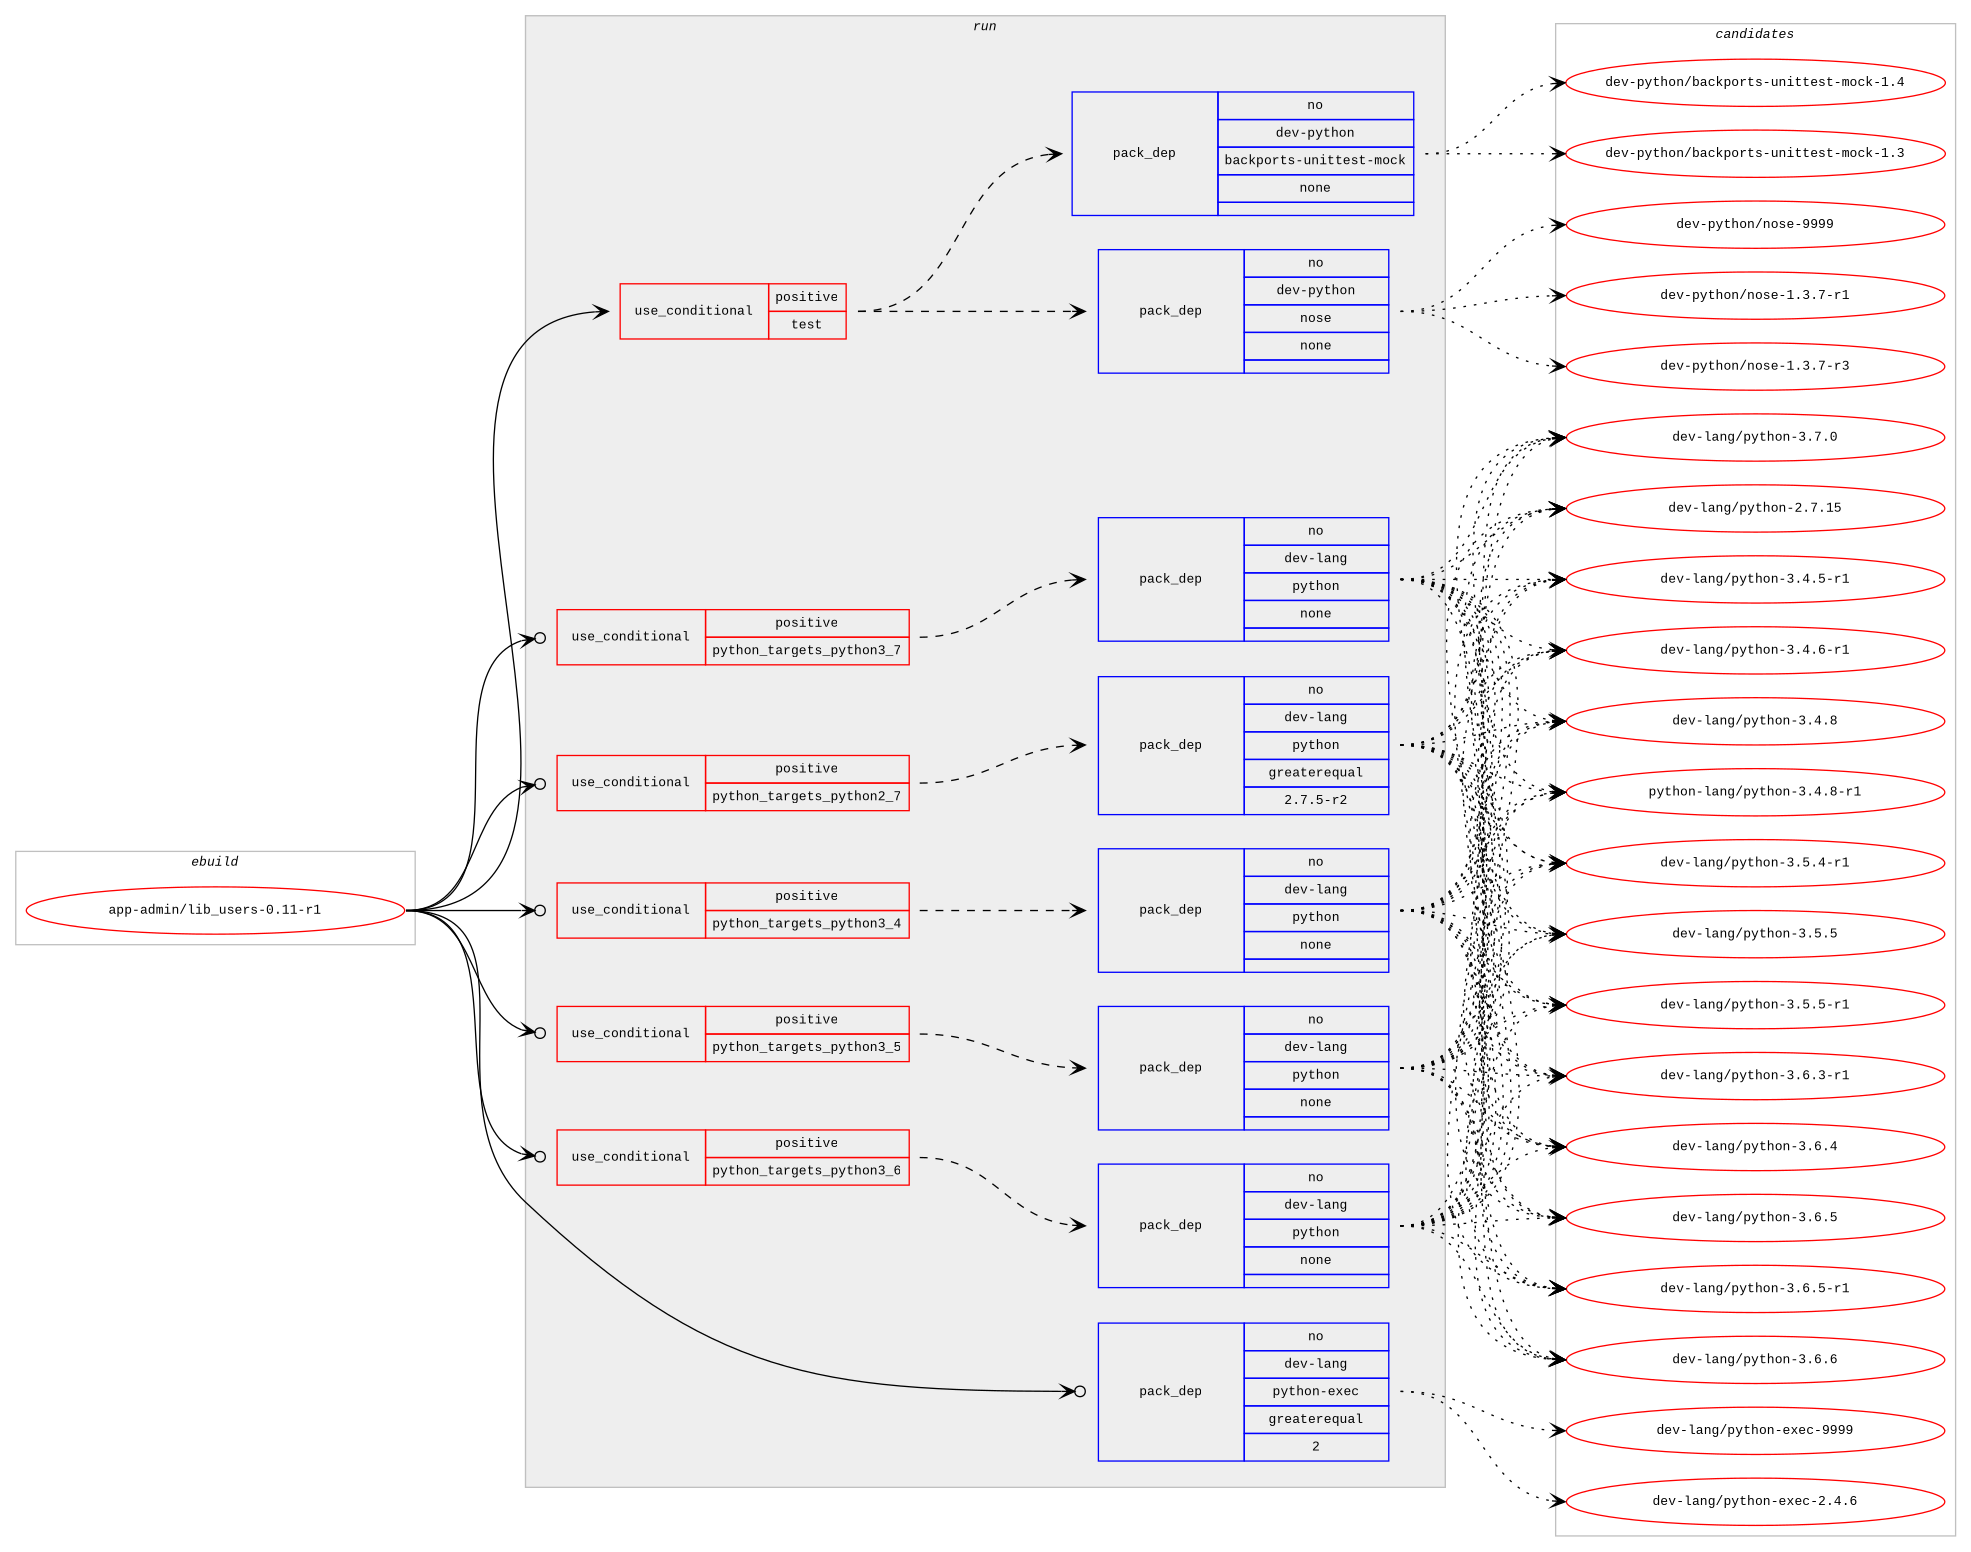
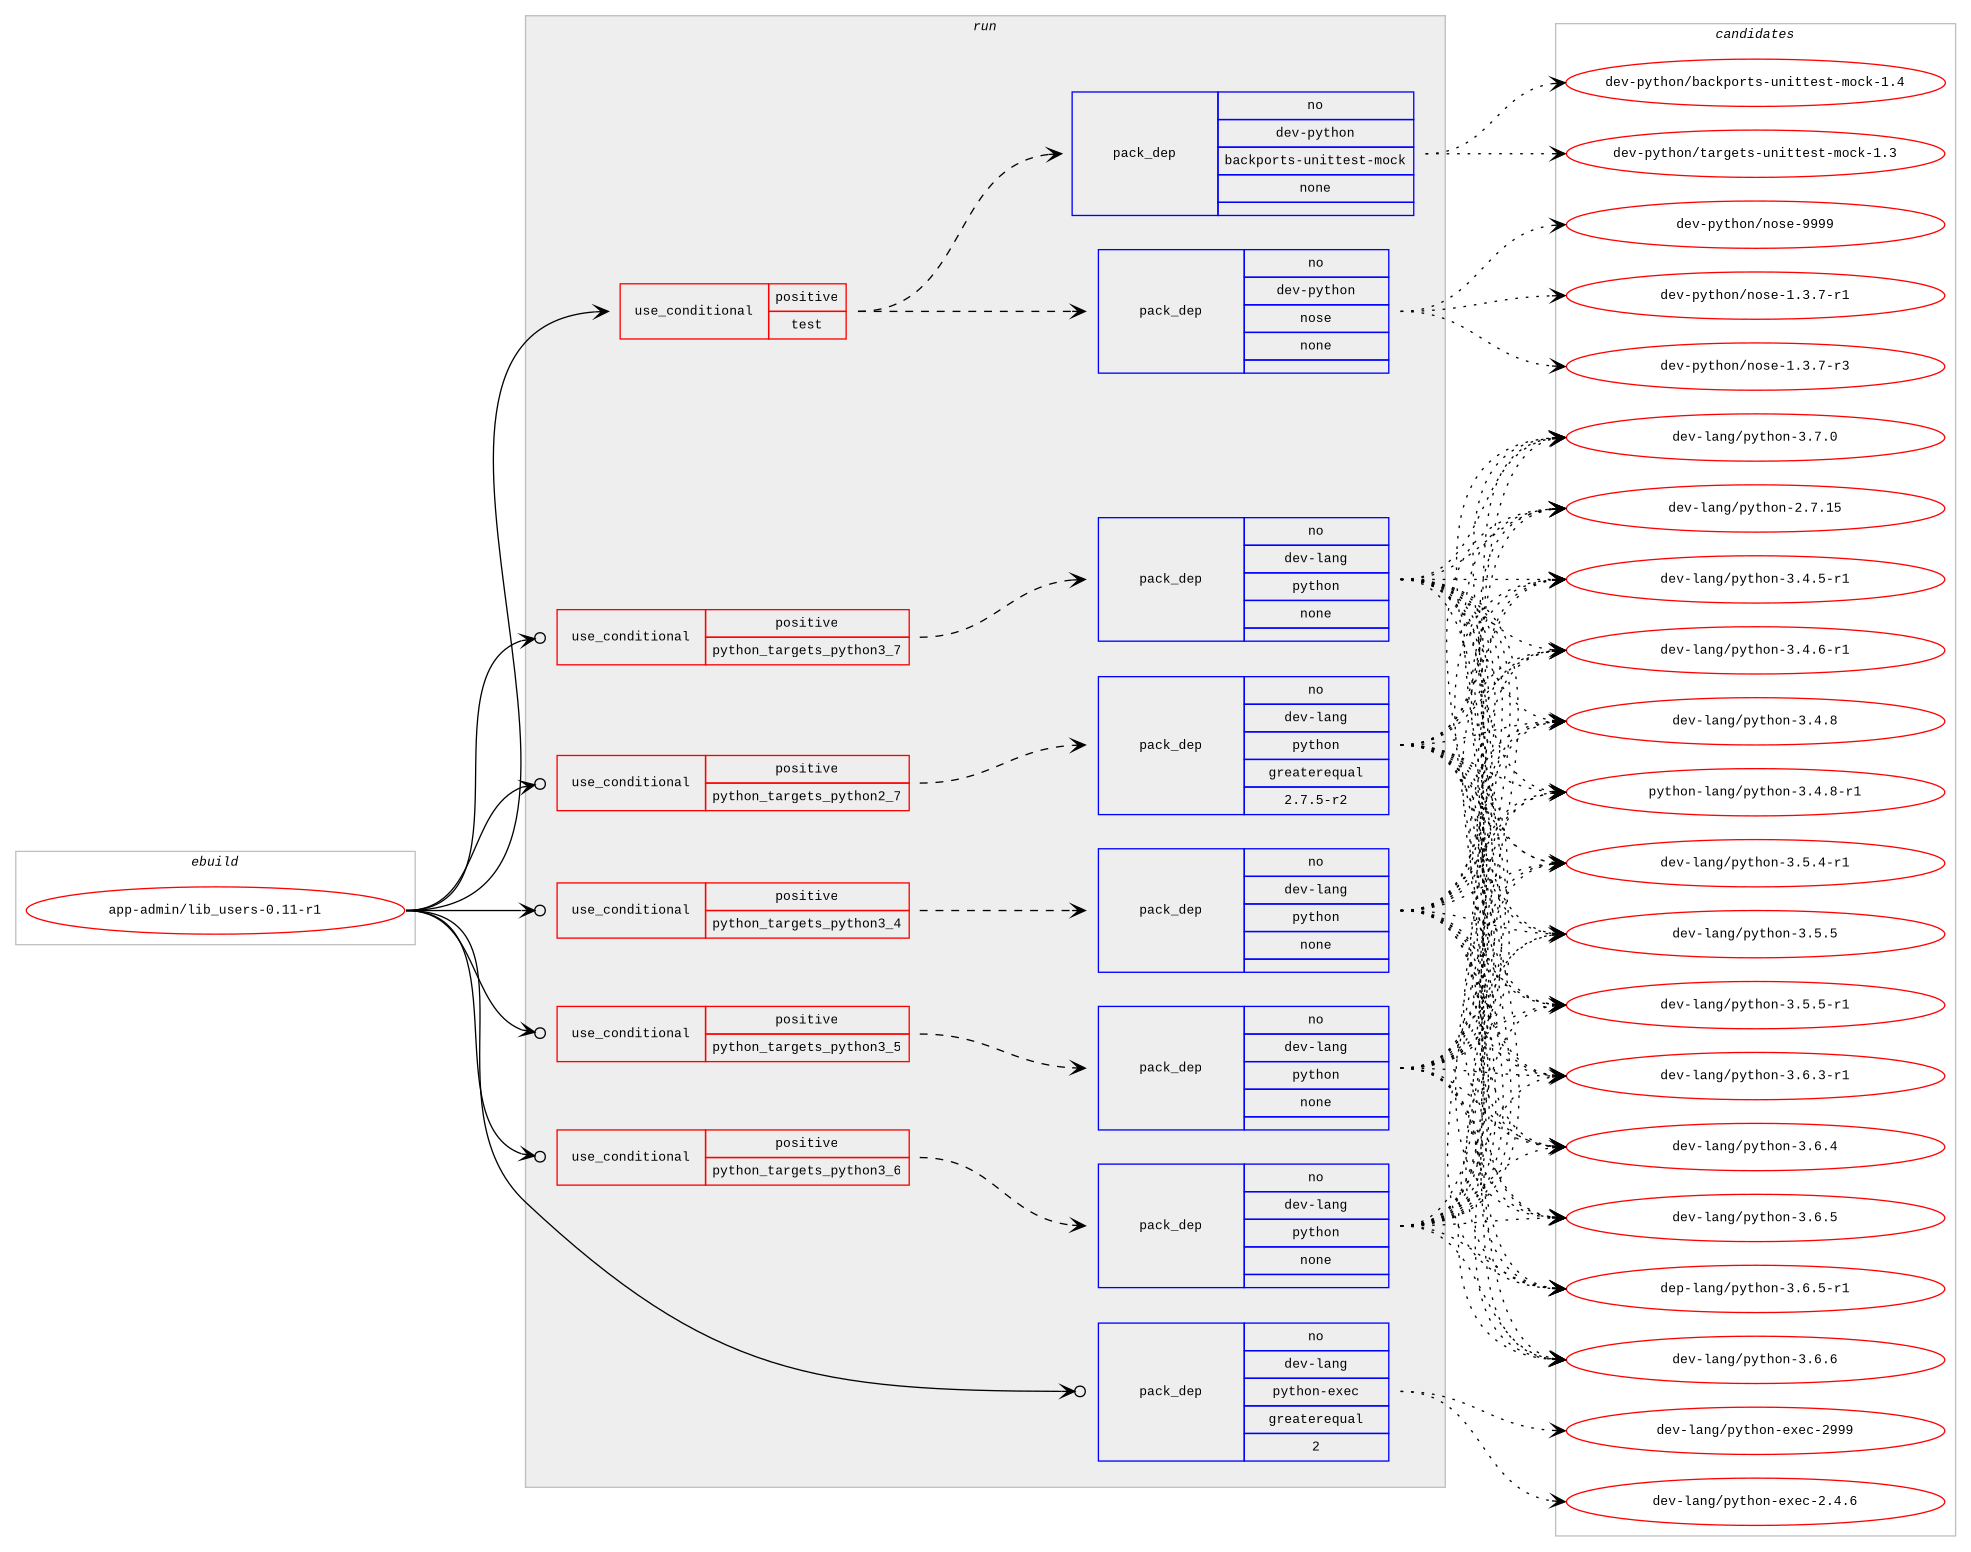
  digraph {
    compound=true
    concentrate=true
    fontname="Liberation Mono"
    fontsize=10
    newrank=true
    rankdir=LR
    ranksep=1.5
    node [color=red fontname="Liberation Mono" fontsize=10]
    edge [arrowhead=vee fontname="Liberation Mono" headport=w style=dotted tailport=e weight=100]
    n1 [label="app-admin/lib_users-0.11-r1" width=4]
    n2 [color=blue label=<<TABLE BORDER="0" CELLBORDER="1" CELLSPACING="0" CELLPADDING="4" WIDTH="220"><TR><TD ROWSPAN="6" CELLPADDING="30">pack_dep</TD></TR><TR><TD WIDTH="110">no</TD></TR><TR><TD>dev-python</TD></TR><TR><TD>nose</TD></TR><TR><TD>none</TD></TR><TR><TD></TD></TR></TABLE>> shape=none]
    n3 [color=blue label=<<TABLE BORDER="0" CELLBORDER="1" CELLSPACING="0" CELLPADDING="4" WIDTH="220"><TR><TD ROWSPAN="6" CELLPADDING="30">pack_dep</TD></TR><TR><TD WIDTH="110">no</TD></TR><TR><TD>dev-python</TD></TR><TR><TD>backports-unittest-mock</TD></TR><TR><TD>none</TD></TR><TR><TD></TD></TR></TABLE>> shape=none]
    n4 [label=<<TABLE BORDER="0" CELLBORDER="1" CELLSPACING="0" CELLPADDING="4"><TR><TD ROWSPAN="3" CELLPADDING="10">use_conditional</TD></TR><TR><TD>positive</TD></TR><TR><TD>test</TD></TR></TABLE>> shape=none]
    n5 [color=blue label=<<TABLE BORDER="0" CELLBORDER="1" CELLSPACING="0" CELLPADDING="4" WIDTH="220"><TR><TD ROWSPAN="6" CELLPADDING="30">pack_dep</TD></TR><TR><TD WIDTH="110">no</TD></TR><TR><TD>dev-lang</TD></TR><TR><TD>python</TD></TR><TR><TD>none</TD></TR><TR><TD></TD></TR></TABLE>> shape=none]
    n6 [label=<<TABLE BORDER="0" CELLBORDER="1" CELLSPACING="0" CELLPADDING="4"><TR><TD ROWSPAN="3" CELLPADDING="10">use_conditional</TD></TR><TR><TD>positive</TD></TR><TR><TD>python_targets_python3_7</TD></TR></TABLE>> shape=none]
    n7 [color=blue label=<<TABLE BORDER="0" CELLBORDER="1" CELLSPACING="0" CELLPADDING="4" WIDTH="220"><TR><TD ROWSPAN="6" CELLPADDING="30">pack_dep</TD></TR><TR><TD WIDTH="110">no</TD></TR><TR><TD>dev-lang</TD></TR><TR><TD>python</TD></TR><TR><TD>greaterequal</TD></TR><TR><TD>2.7.5-r2</TD></TR></TABLE>> shape=none]
    n8 [label=<<TABLE BORDER="0" CELLBORDER="1" CELLSPACING="0" CELLPADDING="4"><TR><TD ROWSPAN="3" CELLPADDING="10">use_conditional</TD></TR><TR><TD>positive</TD></TR><TR><TD>python_targets_python2_7</TD></TR></TABLE>> shape=none]
    n9 [color=blue label=<<TABLE BORDER="0" CELLBORDER="1" CELLSPACING="0" CELLPADDING="4" WIDTH="220"><TR><TD ROWSPAN="6" CELLPADDING="30">pack_dep</TD></TR><TR><TD WIDTH="110">no</TD></TR><TR><TD>dev-lang</TD></TR><TR><TD>python</TD></TR><TR><TD>none</TD></TR><TR><TD></TD></TR></TABLE>> shape=none]
    n10 [label=<<TABLE BORDER="0" CELLBORDER="1" CELLSPACING="0" CELLPADDING="4"><TR><TD ROWSPAN="3" CELLPADDING="10">use_conditional</TD></TR><TR><TD>positive</TD></TR><TR><TD>python_targets_python3_4</TD></TR></TABLE>> shape=none]
    n11 [color=blue label=<<TABLE BORDER="0" CELLBORDER="1" CELLSPACING="0" CELLPADDING="4" WIDTH="220"><TR><TD ROWSPAN="6" CELLPADDING="30">pack_dep</TD></TR><TR><TD WIDTH="110">no</TD></TR><TR><TD>dev-lang</TD></TR><TR><TD>python</TD></TR><TR><TD>none</TD></TR><TR><TD></TD></TR></TABLE>> shape=none]
    n12 [label=<<TABLE BORDER="0" CELLBORDER="1" CELLSPACING="0" CELLPADDING="4"><TR><TD ROWSPAN="3" CELLPADDING="10">use_conditional</TD></TR><TR><TD>positive</TD></TR><TR><TD>python_targets_python3_5</TD></TR></TABLE>> shape=none]
    n13 [color=blue label=<<TABLE BORDER="0" CELLBORDER="1" CELLSPACING="0" CELLPADDING="4" WIDTH="220"><TR><TD ROWSPAN="6" CELLPADDING="30">pack_dep</TD></TR><TR><TD WIDTH="110">no</TD></TR><TR><TD>dev-lang</TD></TR><TR><TD>python</TD></TR><TR><TD>none</TD></TR><TR><TD></TD></TR></TABLE>> shape=none]
    n14 [label=<<TABLE BORDER="0" CELLBORDER="1" CELLSPACING="0" CELLPADDING="4"><TR><TD ROWSPAN="3" CELLPADDING="10">use_conditional</TD></TR><TR><TD>positive</TD></TR><TR><TD>python_targets_python3_6</TD></TR></TABLE>> shape=none]
    n15 [color=blue label=<<TABLE BORDER="0" CELLBORDER="1" CELLSPACING="0" CELLPADDING="4" WIDTH="220"><TR><TD ROWSPAN="6" CELLPADDING="30">pack_dep</TD></TR><TR><TD WIDTH="110">no</TD></TR><TR><TD>dev-lang</TD></TR><TR><TD>python-exec</TD></TR><TR><TD>greaterequal</TD></TR><TR><TD>2</TD></TR></TABLE>> shape=none]
    n16 [label="dev-python/nose-1.3.7-r1" width=4]
    n17 [label="dev-python/nose-1.3.7-r3" width=4]
    n18 [label="dev-python/nose-9999" width=4]
-   n19 [label="dev-python/backports-unittest-mock-1.3" width=4]
+   n19 [label="dev-python/targets-unittest-mock-1.3" width=4]
    n20 [label="dev-python/backports-unittest-mock-1.4" width=4]
    n21 [label="dev-lang/python-2.7.15" width=4]
    n22 [label="dev-lang/python-3.4.5-r1" width=4]
    n23 [label="dev-lang/python-3.4.6-r1" width=4]
    n24 [label="dev-lang/python-3.4.8" width=4]
    n25 [label="python-lang/python-3.4.8-r1" width=4]
    n26 [label="dev-lang/python-3.5.4-r1" width=4]
    n27 [label="dev-lang/python-3.5.5" width=4]
    n28 [label="dev-lang/python-3.5.5-r1" width=4]
    n29 [label="dev-lang/python-3.6.3-r1" width=4]
    n30 [label="dev-lang/python-3.6.4" width=4]
    n31 [label="dev-lang/python-3.6.5" width=4]
-   n32 [label="dev-lang/python-3.6.5-r1" width=4]
+   n32 [label="dep-lang/python-3.6.5-r1" width=4]
    n33 [label="dev-lang/python-3.6.6" width=4]
    n34 [label="dev-lang/python-3.7.0" width=4]
    n35 [label="dev-lang/python-exec-2.4.6" width=4]
-   n36 [label="dev-lang/python-exec-9999" width=4]
+   n36 [label="dev-lang/python-exec-2999" width=4]
    subgraph cluster_1 {
      color=gray
      label=<<i>ebuild</i>>
      rank=same
      n1
    }
    subgraph cluster_2 {
      color=gray
      label=<<i>dependencies</i>>
      subgraph cluster_3 {
        color=gray
        fillcolor="#eeeeee"
        label=<<i>compile</i>>
        style=filled
        subgraph sub_4 {
          color=gray
          fillcolor="#eeeeee"
          label=<<i>compile</i>>
          style=filled
          n4
          subgraph sub_5 {
            color=gray
            fillcolor="#eeeeee"
            label=<<i>compile</i>>
            style=filled
            n2
          }
          subgraph sub_6 {
            color=gray
            fillcolor="#eeeeee"
            label=<<i>compile</i>>
            style=filled
            n3
          }
        }
      }
      subgraph cluster_7 {
        color=gray
        fillcolor="#eeeeee"
        label=<<i>compile and run</i>>
        style=filled
        subgraph sub_8 {
          color=gray
          fillcolor="#eeeeee"
          label=<<i>compile and run</i>>
          style=filled
          n6
          subgraph sub_9 {
            color=gray
            fillcolor="#eeeeee"
            label=<<i>compile and run</i>>
            style=filled
            n5
          }
        }
        subgraph sub_10 {
          color=gray
          fillcolor="#eeeeee"
          label=<<i>compile and run</i>>
          style=filled
          n8
          subgraph sub_11 {
            color=gray
            fillcolor="#eeeeee"
            label=<<i>compile and run</i>>
            style=filled
            n7
          }
        }
        subgraph sub_12 {
          color=gray
          fillcolor="#eeeeee"
          label=<<i>compile and run</i>>
          style=filled
          n10
          subgraph sub_13 {
            color=gray
            fillcolor="#eeeeee"
            label=<<i>compile and run</i>>
            style=filled
            n9
          }
        }
        subgraph sub_14 {
          color=gray
          fillcolor="#eeeeee"
          label=<<i>compile and run</i>>
          style=filled
          n12
          subgraph sub_15 {
            color=gray
            fillcolor="#eeeeee"
            label=<<i>compile and run</i>>
            style=filled
            n11
          }
        }
        subgraph sub_16 {
          color=gray
          fillcolor="#eeeeee"
          label=<<i>compile and run</i>>
          style=filled
          n14
          subgraph sub_17 {
            color=gray
            fillcolor="#eeeeee"
            label=<<i>compile and run</i>>
            style=filled
            n13
          }
        }
        subgraph sub_18 {
          color=gray
          fillcolor="#eeeeee"
          label=<<i>compile and run</i>>
          style=filled
          n15
        }
      }
      subgraph cluster_19 {
        color=gray
        fillcolor="#eeeeee"
        label=<<i>run</i>>
        style=filled
      }
    }
    subgraph cluster_20 {
      color=gray
      label=<<i>candidates</i>>
      rank=same
      subgraph sub_21 {
        color=black
        label=<<i>candidates</i>>
        nodesep=1
        rank=same
        n16
        n17
        n18
      }
      subgraph sub_22 {
        color=black
        label=<<i>candidates</i>>
        nodesep=1
        rank=same
        n19
        n20
      }
      subgraph sub_23 {
        color=black
        label=<<i>candidates</i>>
        nodesep=1
        rank=same
        n21
        n22
        n23
        n24
        n25
        n26
        n27
        n28
        n29
        n30
        n31
        n32
        n33
        n34
      }
      subgraph sub_24 {
        color=black
        label=<<i>candidates</i>>
        nodesep=1
        rank=same
        n21
        n22
        n23
        n24
        n25
        n26
        n27
        n28
        n29
        n30
        n31
        n32
        n33
        n34
      }
      subgraph sub_25 {
        color=black
        label=<<i>candidates</i>>
        nodesep=1
        rank=same
        n21
        n22
        n23
        n24
        n25
        n26
        n27
        n28
        n29
        n30
        n31
        n32
        n33
        n34
      }
      subgraph sub_26 {
        color=black
        label=<<i>candidates</i>>
        nodesep=1
        rank=same
        n21
        n22
        n23
        n24
        n25
        n26
        n27
        n28
        n29
        n30
        n31
        n32
        n33
        n34
      }
      subgraph sub_27 {
        color=black
        label=<<i>candidates</i>>
        nodesep=1
        rank=same
        n21
        n22
        n23
        n24
        n25
        n26
        n27
        n28
        n29
        n30
        n31
        n32
        n33
        n34
      }
      subgraph sub_28 {
        color=black
        label=<<i>candidates</i>>
        nodesep=1
        rank=same
        n35
        n36
      }
    }
    n1 -> n4 [style=solid weight=20]
    n1 -> n6 [arrowhead=odotvee style=solid weight=20]
    n1 -> n8 [arrowhead=odotvee style=solid weight=20]
    n1 -> n10 [arrowhead=odotvee style=solid weight=20]
    n1 -> n12 [arrowhead=odotvee style=solid weight=20]
    n1 -> n14 [arrowhead=odotvee style=solid weight=20]
    n1 -> n15 [arrowhead=odotvee style=solid weight=20]
    n2 -> n16
    n2 -> n17
    n2 -> n18
    n3 -> n19
    n3 -> n20
    n4 -> n2 [style=dashed weight=20]
    n4 -> n3 [style=dashed weight=20]
    n5 -> n21
    n5 -> n22
    n5 -> n23
    n5 -> n24
    n5 -> n25
    n5 -> n26
    n5 -> n27
    n5 -> n28
    n5 -> n29
    n5 -> n30
    n5 -> n31
    n5 -> n32
    n5 -> n33
    n5 -> n34
    n6 -> n5 [style=dashed weight=20]
    n7 -> n21
    n7 -> n22
    n7 -> n23
    n7 -> n24
    n7 -> n25
    n7 -> n26
    n7 -> n27
    n7 -> n28
    n7 -> n29
    n7 -> n30
    n7 -> n31
    n7 -> n32
    n7 -> n33
    n7 -> n34
    n8 -> n7 [style=dashed weight=20]
    n9 -> n21
    n9 -> n22
    n9 -> n23
    n9 -> n24
    n9 -> n25
    n9 -> n26
    n9 -> n27
    n9 -> n28
    n9 -> n29
    n9 -> n30
    n9 -> n31
    n9 -> n32
    n9 -> n33
    n9 -> n34
    n10 -> n9 [style=dashed weight=20]
    n11 -> n21
    n11 -> n22
    n11 -> n23
    n11 -> n24
    n11 -> n25
    n11 -> n26
    n11 -> n27
    n11 -> n28
    n11 -> n29
    n11 -> n30
    n11 -> n31
    n11 -> n32
    n11 -> n33
    n11 -> n34
    n12 -> n11 [style=dashed weight=20]
    n13 -> n21
    n13 -> n22
    n13 -> n23
    n13 -> n24
    n13 -> n25
    n13 -> n26
    n13 -> n27
    n13 -> n28
    n13 -> n29
    n13 -> n30
    n13 -> n31
    n13 -> n32
    n13 -> n33
    n13 -> n34
    n14 -> n13 [style=dashed weight=20]
    n15 -> n35
    n15 -> n36
  }
